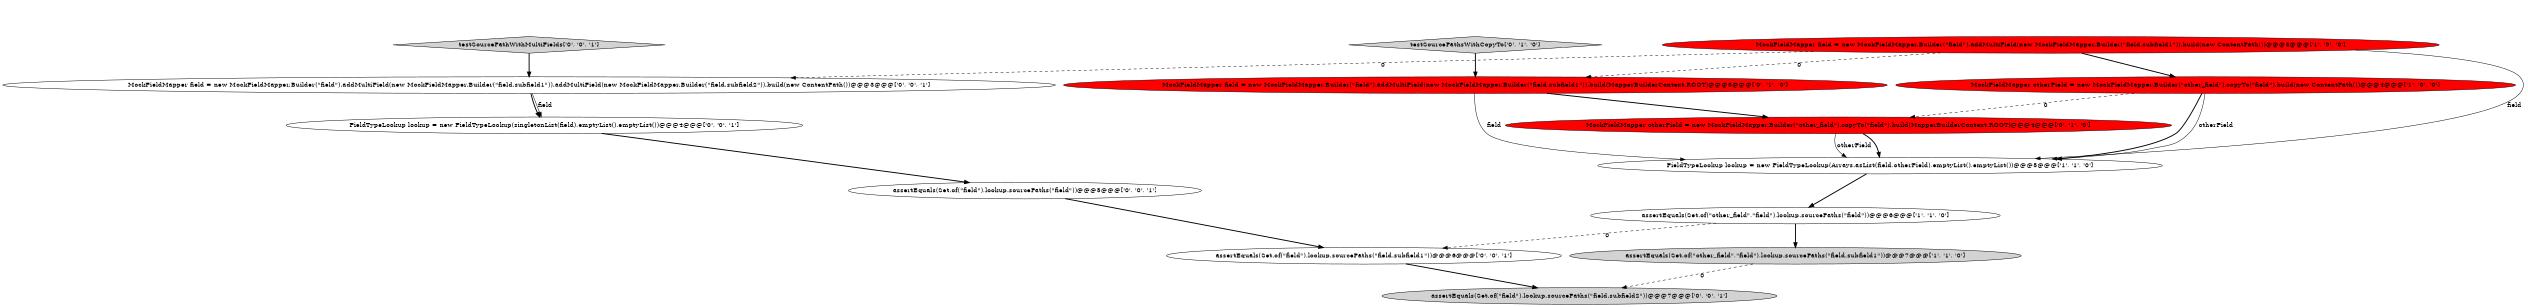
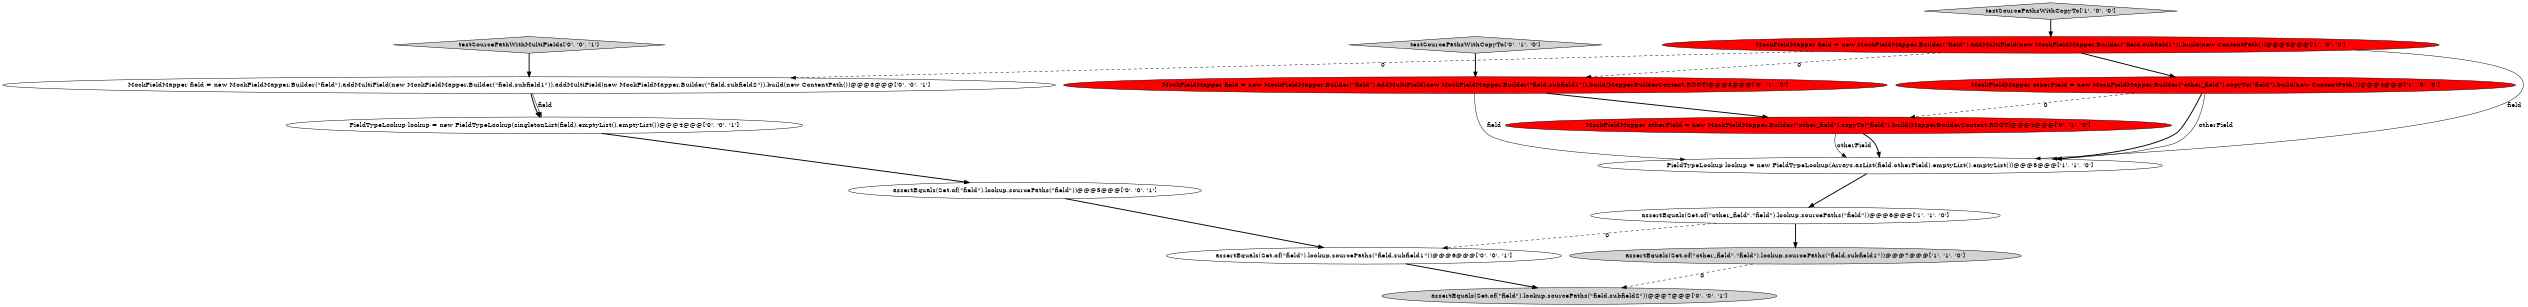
  digraph {
    node [fillcolor=white shape=ellipse style=filled]
    edge [style=bold]
    n1 [label="FieldTypeLookup lookup = new FieldTypeLookup(singletonList(field),emptyList(),emptyList())@@@4@@@['0', '0', '1']"]
    n2 [label="assertEquals(Set.of(\"field\"),lookup.sourcePaths(\"field\"))@@@5@@@['0', '0', '1']"]
    n3 [fillcolor=red label="MockFieldMapper otherField = new MockFieldMapper.Builder(\"other_field\").copyTo(\"field\").build(new ContentPath())@@@4@@@['1', '0', '0']"]
    n4 [label="FieldTypeLookup lookup = new FieldTypeLookup(Arrays.asList(field,otherField),emptyList(),emptyList())@@@5@@@['1', '1', '0']"]
    n5 [fillcolor=red label="MockFieldMapper otherField = new MockFieldMapper.Builder(\"other_field\").copyTo(\"field\").build(MapperBuilderContext.ROOT)@@@4@@@['0', '1', '0']"]
    n6 [label="assertEquals(Set.of(\"field\"),lookup.sourcePaths(\"field.subfield1\"))@@@6@@@['0', '0', '1']"]
    n7 [fillcolor=lightgray label="assertEquals(Set.of(\"field\"),lookup.sourcePaths(\"field.subfield2\"))@@@7@@@['0', '0', '1']"]
    n8 [label="assertEquals(Set.of(\"other_field\",\"field\"),lookup.sourcePaths(\"field\"))@@@6@@@['1', '1', '0']"]
    n9 [fillcolor=red label="MockFieldMapper field = new MockFieldMapper.Builder(\"field\").addMultiField(new MockFieldMapper.Builder(\"field.subfield1\")).build(new ContentPath())@@@3@@@['1', '0', '0']"]
    n10 [fillcolor=red label="MockFieldMapper field = new MockFieldMapper.Builder(\"field\").addMultiField(new MockFieldMapper.Builder(\"field.subfield1\")).build(MapperBuilderContext.ROOT)@@@3@@@['0', '1', '0']"]
    n11 [label="MockFieldMapper field = new MockFieldMapper.Builder(\"field\").addMultiField(new MockFieldMapper.Builder(\"field.subfield1\")).addMultiField(new MockFieldMapper.Builder(\"field.subfield2\")).build(new ContentPath())@@@3@@@['0', '0', '1']"]
    n12 [fillcolor=lightgray label="assertEquals(Set.of(\"other_field\",\"field\"),lookup.sourcePaths(\"field.subfield1\"))@@@7@@@['1', '1', '0']"]
+   n13 [fillcolor=lightgray label="testSourcePathsWithCopyTo['1', '0', '0']" shape=diamond]
    n14 [fillcolor=lightgray label="testSourcePathWithMultiFields['0', '0', '1']" shape=diamond]
    n15 [fillcolor=lightgray label="testSourcePathsWithCopyTo['0', '1', '0']" shape=diamond]
    n1 -> n2
    n2 -> n6
    n3 -> n4
    n3 -> n4 [label=otherField style=solid]
    n3 -> n5 [label=0 style=dashed]
    n4 -> n8
    n5 -> n4
    n5 -> n4 [label=otherField style=solid]
    n6 -> n7
    n8 -> n6 [label=0 style=dashed]
    n8 -> n12
    n9 -> n3
    n9 -> n4 [label=field style=solid]
    n9 -> n10 [label=0 style=dashed]
    n9 -> n11 [label=0 style=dashed]
    n10 -> n4 [label=field style=solid]
    n10 -> n5
    n11 -> n1
    n11 -> n1 [label=field style=solid]
    n12 -> n7 [label=0 style=dashed]
+   n13 -> n9
    n14 -> n11
    n15 -> n10
  }
